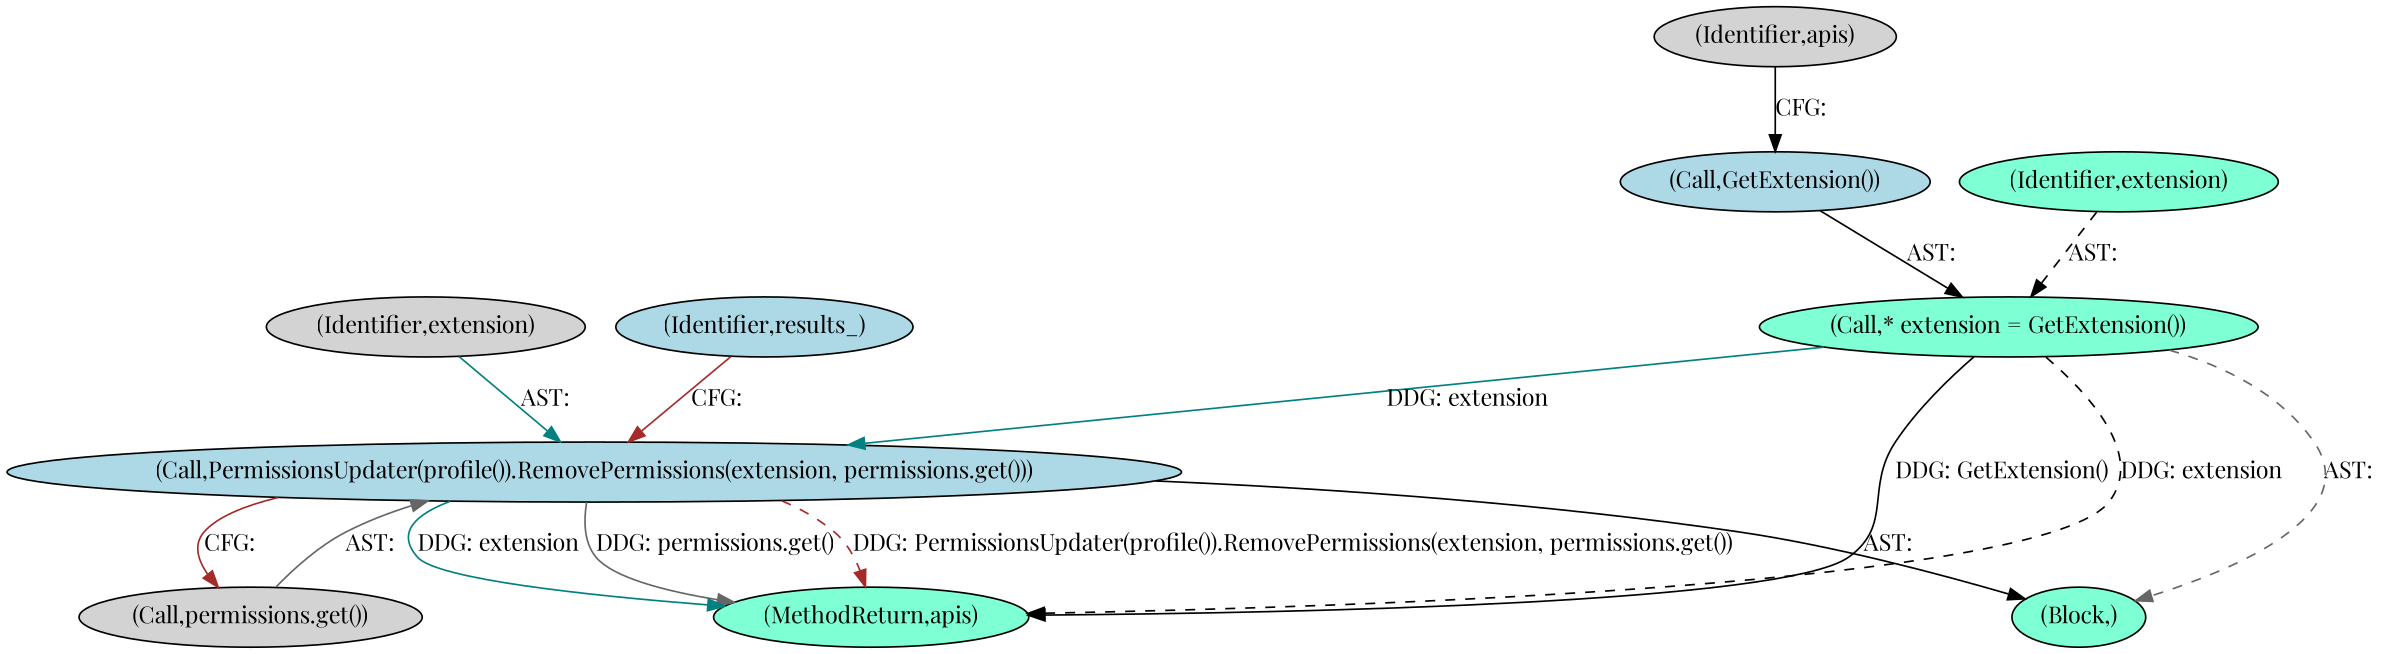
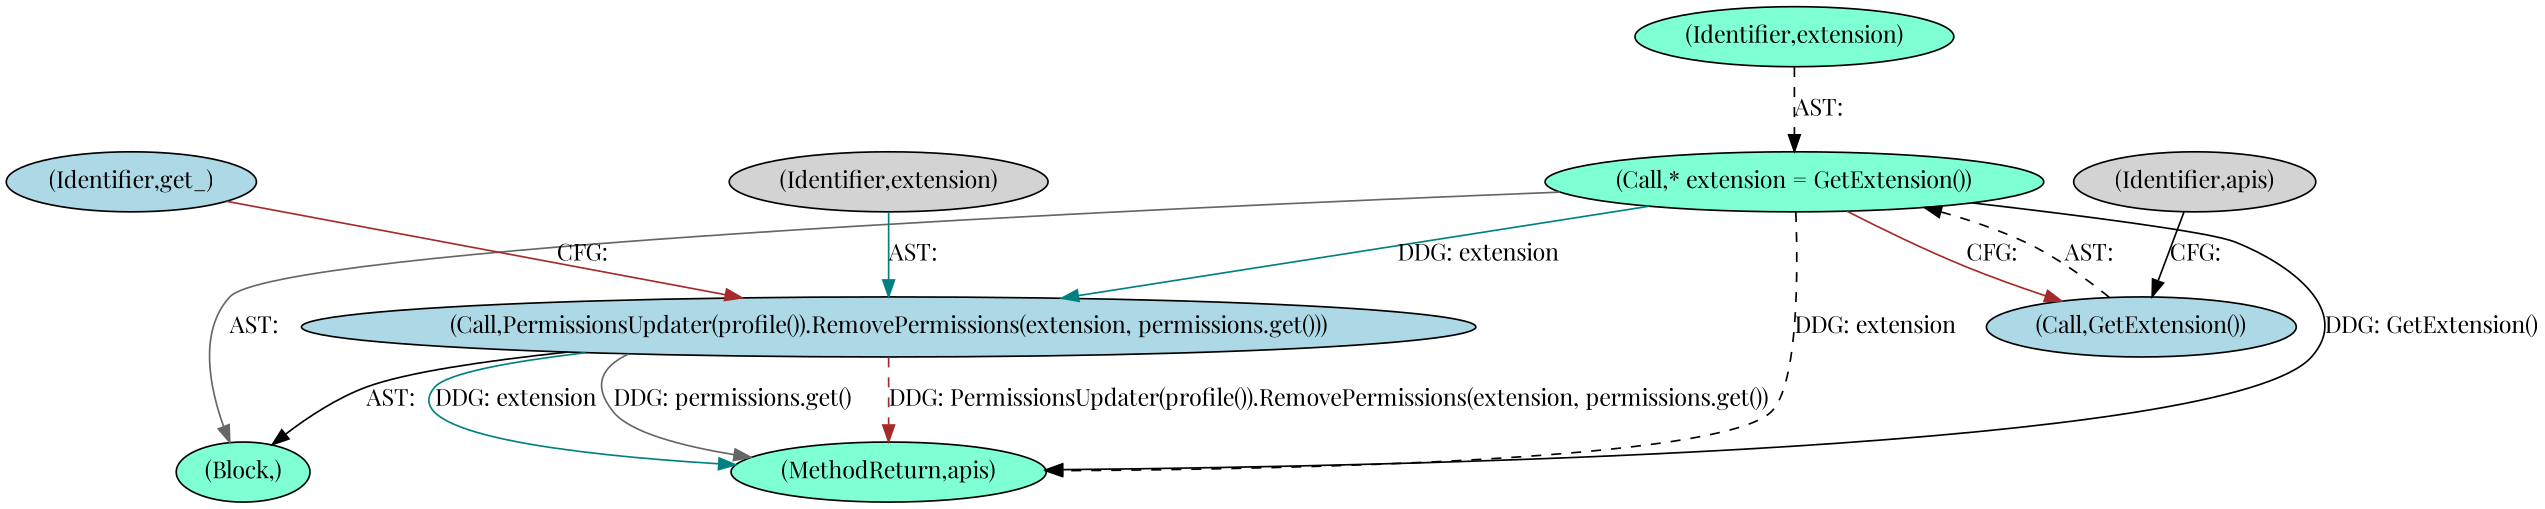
  digraph {
    fontname="Playfair Display"
    node [fillcolor=aquamarine fontname="Playfair Display" style=filled]
    edge [color=black fontname="Playfair Display" style=solid]
    n1 [label="(Call,* extension = GetExtension())"]
    n2 [fillcolor=lightblue label="(Call,PermissionsUpdater(profile()).RemovePermissions(extension, permissions.get()))"]
    n3 [label="(MethodReturn,apis)"]
    n4 [label="(Block,)"]
    n5 [fillcolor=lightblue label="(Call,GetExtension())"]
-   n6 [fillcolor=lightgrey label="(Call,permissions.get())"]
    n7 [fillcolor=lightgrey label="(Identifier,apis)"]
    n8 [label="(Identifier,extension)"]
    n9 [fillcolor=lightgrey label="(Identifier,extension)"]
-   n10 [fillcolor=lightblue label="(Identifier,results_)"]
+   n10 [fillcolor=lightblue label="(Identifier,get_)"]
    n1 -> n2 [color=teal label="DDG: extension"]
    n1 -> n3 [label="DDG: GetExtension()"]
    n1 -> n3 [label="DDG: extension" style=dashed]
-   n1 -> n4 [color=gray40 label="AST: " style=dashed]
+   n1 -> n4 [color=gray40 label="AST: "]
+   n1 -> n5 [color=brown label="CFG: "]
    n2 -> n3 [color=gray40 label="DDG: permissions.get()"]
    n2 -> n3 [color=brown label="DDG: PermissionsUpdater(profile()).RemovePermissions(extension, permissions.get())" style=dashed]
    n2 -> n3 [color=teal label="DDG: extension"]
    n2 -> n4 [label="AST: "]
-   n2 -> n6 [color=brown label="CFG: "]
-   n5 -> n1 [label="AST: "]
-   n6 -> n2 [color=gray40 label="AST: "]
+   n5 -> n1 [label="AST: " style=dashed]
    n7 -> n5 [label="CFG: "]
    n8 -> n1 [label="AST: " style=dashed]
    n9 -> n2 [color=teal label="AST: "]
    n10 -> n2 [color=brown label="CFG: "]
  }
